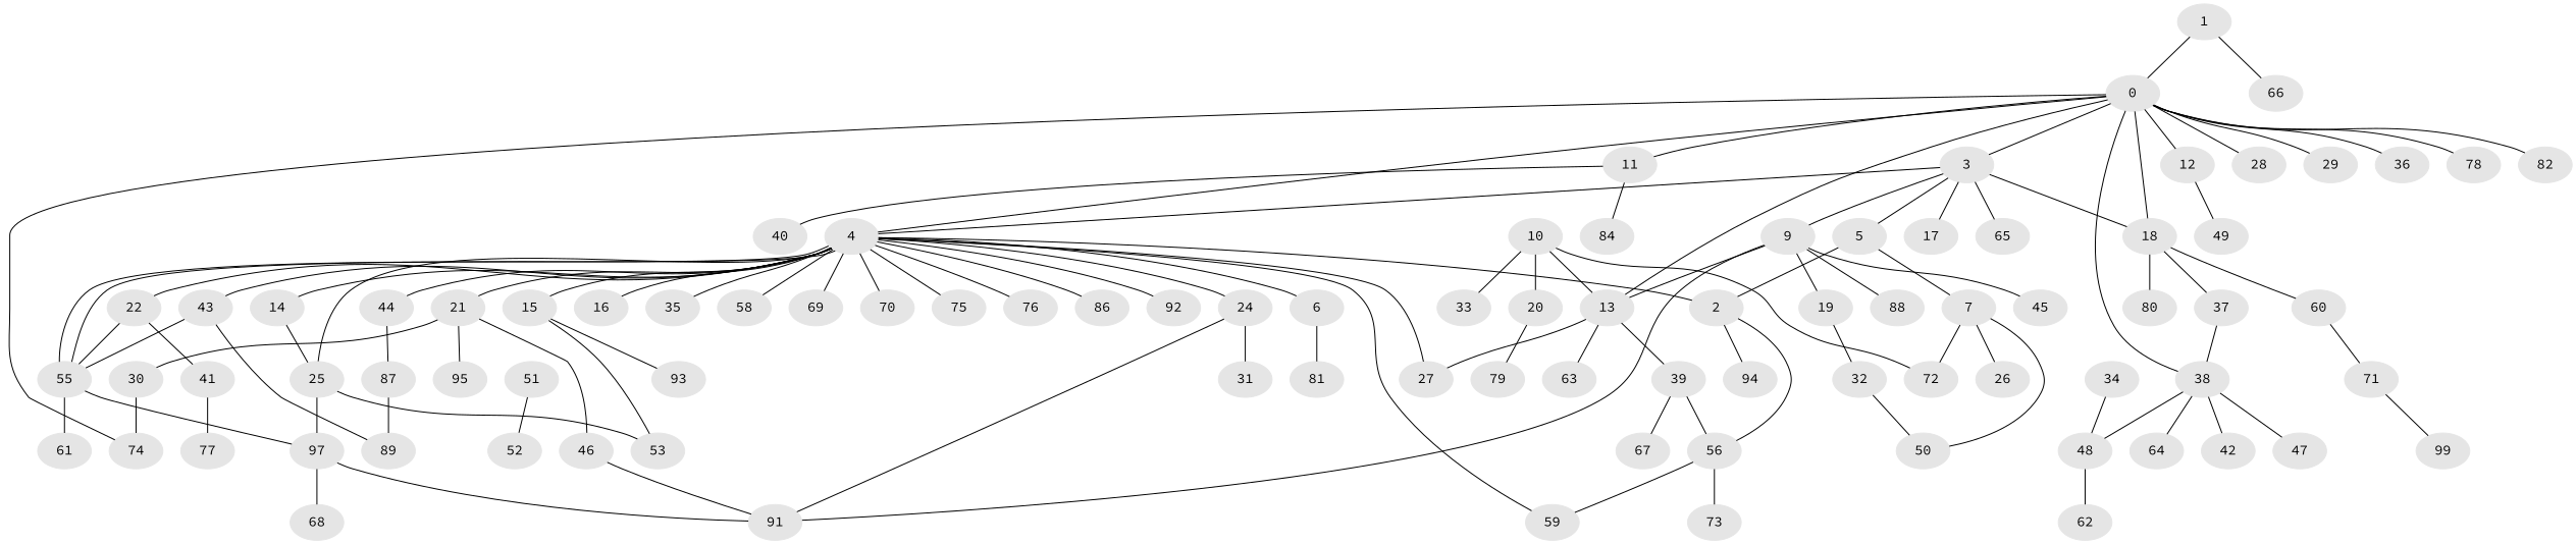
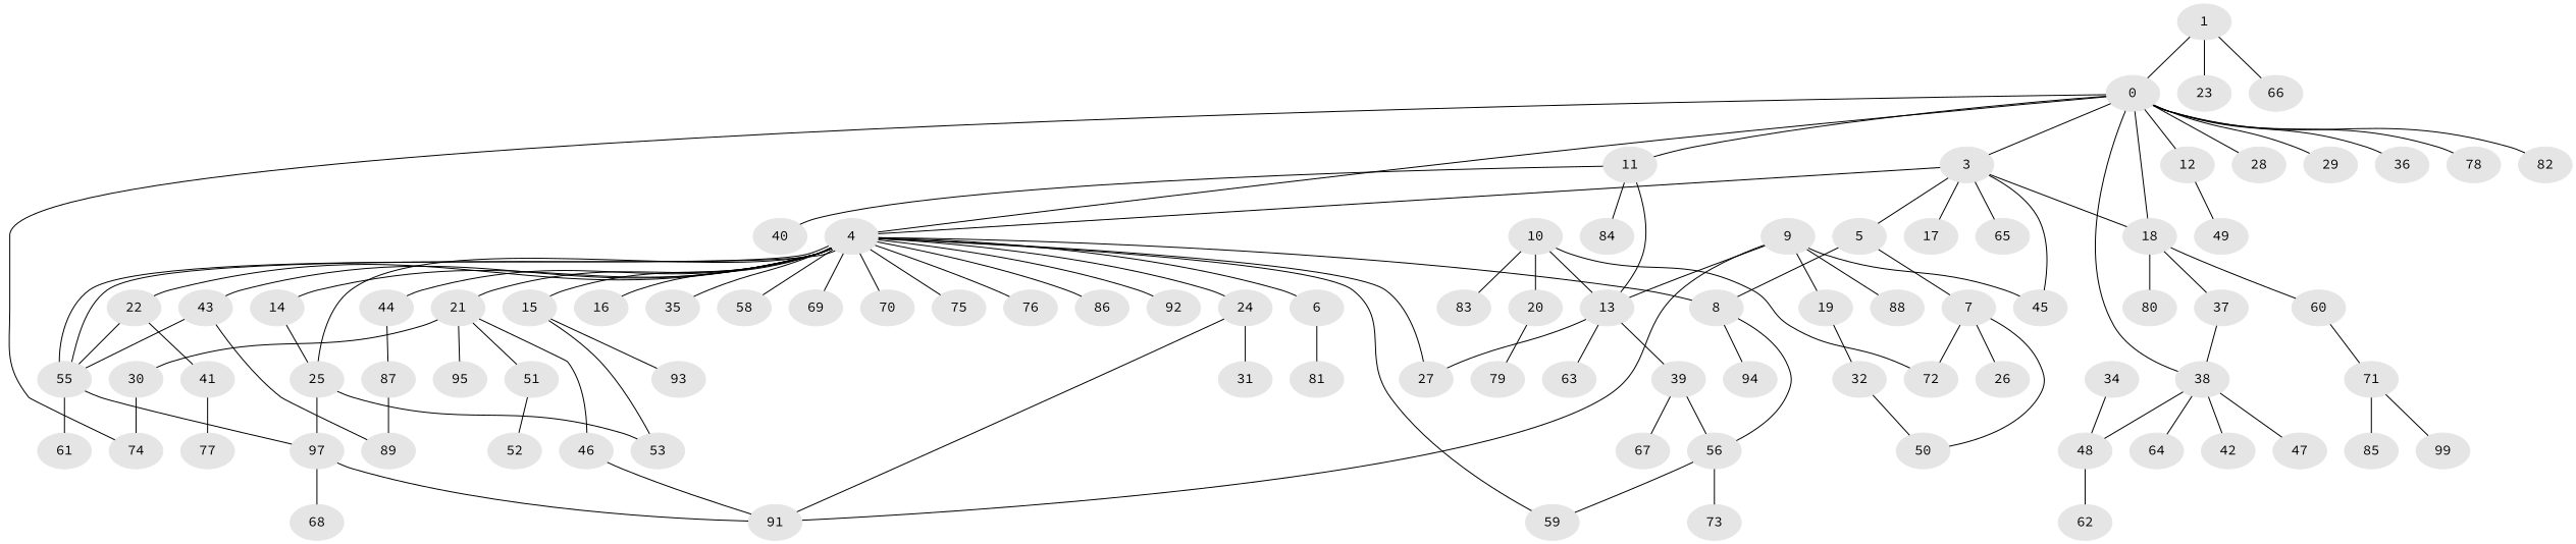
  graph {
    fontname="Source Code Pro"
    node [color=gray90 fontname="Source Code Pro" style=filled]
    edge [fontname="Source Code Pro"]
    n1 [label=0]
    1
+   23
    66
    3
    4
    11
    12
    13
    18
    28
    29
    36
    38
    74
    78
    82
    5
    9
    17
    65
    6
-   8 [label=2]
+   8
    14
    15
    16
    21
    22
    24
    25
    27
    35
    43
    44
    55
    58
    59
    69
    70
    75
    76
    86
    92
    40
    84
    49
    39
    63
    37
    60
    80
    48
    42
    47
    64
    7
    19
    45
    88
    91
    34
    81
    56
    94
    53
    93
    30
    46
    51
    95
    41
    31
    n73 [label=97]
    89
    87
    61
    26
    50
    72
    10
    20
-   33
+   33 [label=83]
    73
    32
    79
    67
    71
    52
    77
    68
    62
+   85
    n93 [label=99]
    n1 -- 3
    n1 -- 4
    n1 -- 11
    n1 -- 12
-   n1 -- 13
+   11 -- 13
    n1 -- 18
    n1 -- 28
    n1 -- 29
    n1 -- 36
    n1 -- 38
    n1 -- 74
    n1 -- 78
    n1 -- 82
    1 -- n1
+   1 -- 23
    1 -- 66
    3 -- 4
    3 -- 18
    3 -- 5
-   3 -- 9
+   3 -- 45
    3 -- 17
    3 -- 65
    4 -- 6
    4 -- 8
    4 -- 14
    4 -- 15
    4 -- 16
    4 -- 21
    4 -- 22
    4 -- 24
    4 -- 25
    4 -- 27
    4 -- 35
    4 -- 43
    4 -- 44
    4 -- 55
    4 -- 55
    4 -- 58
    4 -- 59
    4 -- 69
    4 -- 70
    4 -- 75
    4 -- 76
    4 -- 86
    4 -- 92
    11 -- 40
    11 -- 84
    12 -- 49
    13 -- 27
    13 -- 39
    13 -- 63
    18 -- 37
    18 -- 60
    18 -- 80
    38 -- 48
    38 -- 42
    38 -- 47
    38 -- 64
    5 -- 8
    5 -- 7
    9 -- 13
    9 -- 19
    9 -- 45
    9 -- 88
    9 -- 91
    6 -- 81
    8 -- 56
    8 -- 94
    14 -- 25
    15 -- 53
    15 -- 93
    21 -- 30
    21 -- 46
+   21 -- 51
    21 -- 95
    22 -- 55
    22 -- 41
    24 -- 91
    24 -- 31
    25 -- 53
    25 -- n73
    43 -- 55
    43 -- 89
    44 -- 87
    55 -- n73
    55 -- 61
    39 -- 56
    39 -- 67
    37 -- 38
    60 -- 71
    48 -- 62
    7 -- 26
    7 -- 50
    7 -- 72
    19 -- 32
    34 -- 48
    56 -- 59
    56 -- 73
    30 -- 74
    46 -- 91
    51 -- 52
    41 -- 77
    n73 -- 91
    n73 -- 68
    87 -- 89
    10 -- 13
    10 -- 72
    10 -- 20
    10 -- 33
    20 -- 79
    32 -- 50
+   71 -- 85
    71 -- n93
  }
